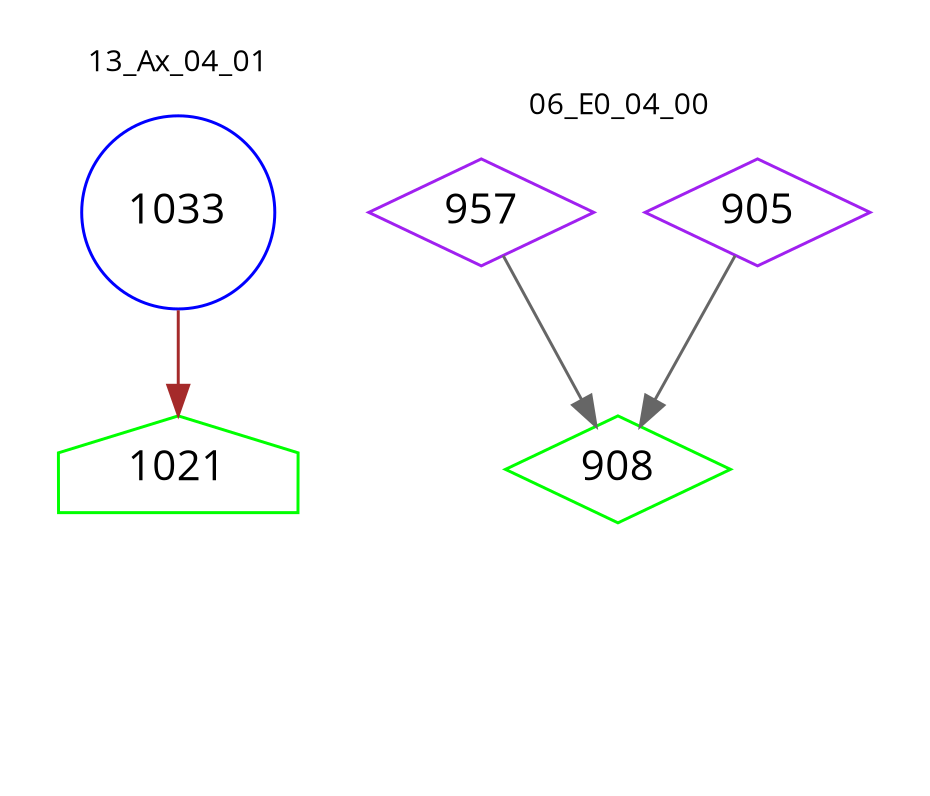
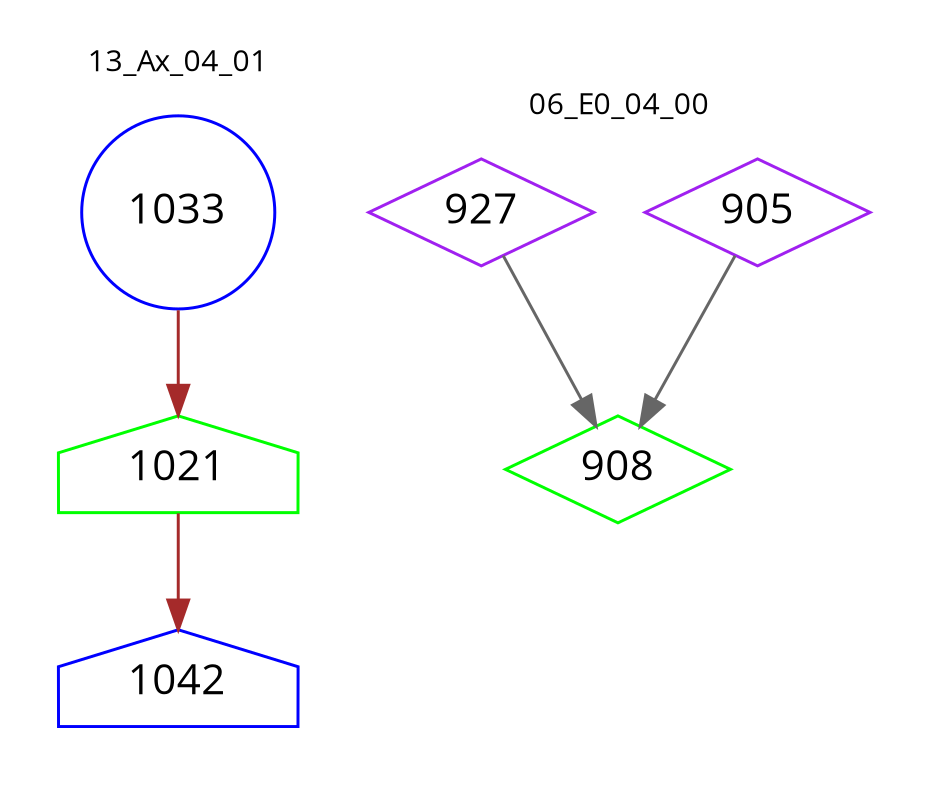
  digraph {
    fontname="Open Sans"
    node [color=blue fontname="Open Sans" shape=diamond]
    edge [color=brown fontname="Open Sans"]
    n1 [label=1033 shape=circle]
    n2 [color=green label=1021 shape=house]
+   n3 [label=1042 shape=house]
    n4 [color=purple label=905]
    n5 [color=green label=908]
-   n6 [color=purple label=957]
+   n6 [color=purple label=927]
    subgraph cluster_1 {
      color=white
      fontsize=10
      label="13_Ax_04_01"
      n1
      n2
+     n3
    }
    subgraph cluster_2 {
      color=white
      fontsize=10
      label="06_E0_04_00"
      n4
      n5
      n6
    }
    n1 -> n2
+   n2 -> n3
    n4 -> n5 [color=gray40]
    n6 -> n5 [color=gray40]
  }
